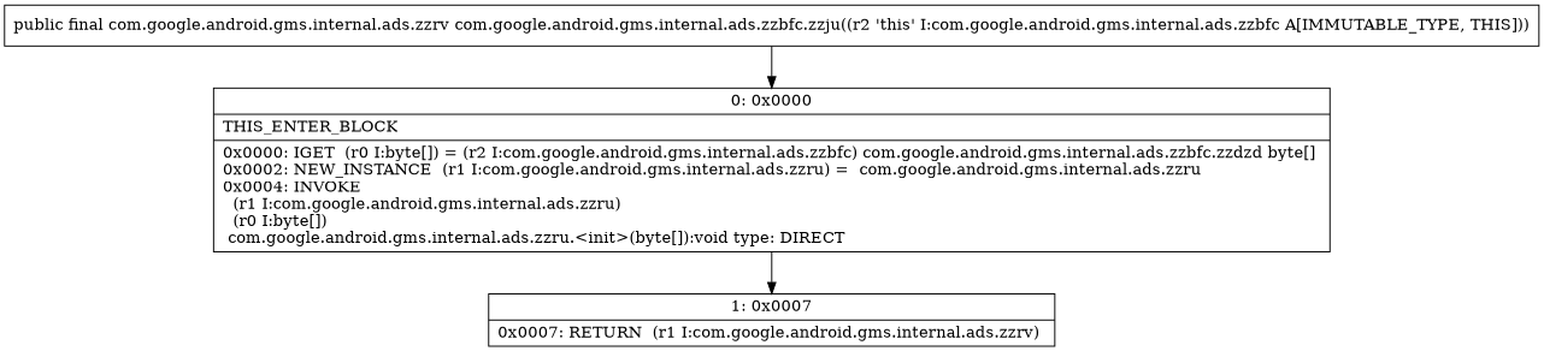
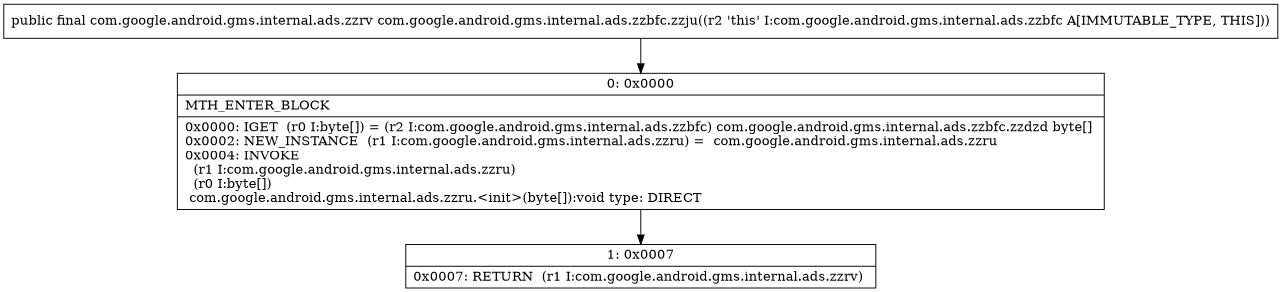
  digraph {
    node [shape=record]
-   n1 [label="{0\:\ 0x0000|THIS_ENTER_BLOCK\l|0x0000: IGET  (r0 I:byte[]) = (r2 I:com.google.android.gms.internal.ads.zzbfc) com.google.android.gms.internal.ads.zzbfc.zzdzd byte[] \l0x0002: NEW_INSTANCE  (r1 I:com.google.android.gms.internal.ads.zzru) =  com.google.android.gms.internal.ads.zzru \l0x0004: INVOKE  \l  (r1 I:com.google.android.gms.internal.ads.zzru)\l  (r0 I:byte[])\l com.google.android.gms.internal.ads.zzru.\<init\>(byte[]):void type: DIRECT \l}"]
+   n1 [label="{0\:\ 0x0000|MTH_ENTER_BLOCK\l|0x0000: IGET  (r0 I:byte[]) = (r2 I:com.google.android.gms.internal.ads.zzbfc) com.google.android.gms.internal.ads.zzbfc.zzdzd byte[] \l0x0002: NEW_INSTANCE  (r1 I:com.google.android.gms.internal.ads.zzru) =  com.google.android.gms.internal.ads.zzru \l0x0004: INVOKE  \l  (r1 I:com.google.android.gms.internal.ads.zzru)\l  (r0 I:byte[])\l com.google.android.gms.internal.ads.zzru.\<init\>(byte[]):void type: DIRECT \l}"]
    n2 [label="{1\:\ 0x0007|0x0007: RETURN  (r1 I:com.google.android.gms.internal.ads.zzrv) \l}"]
    n3 [label="{public final com.google.android.gms.internal.ads.zzrv com.google.android.gms.internal.ads.zzbfc.zzju((r2 'this' I:com.google.android.gms.internal.ads.zzbfc A[IMMUTABLE_TYPE, THIS])) }"]
    n1 -> n2
    n3 -> n1
  }
